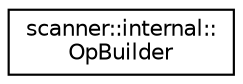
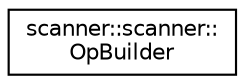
  digraph {
    rankdir=TB
-   n1 [color=black fillcolor=white fontname=Helvetica fontsize=10 height=0.2 label="scanner::internal::\lOpBuilder" shape=record style=filled width=0.4]
+   n1 [color=black fillcolor=white fontname=Helvetica fontsize=10 height=0.2 label="scanner::scanner::\lOpBuilder" shape=record style=filled width=0.4]
  }
